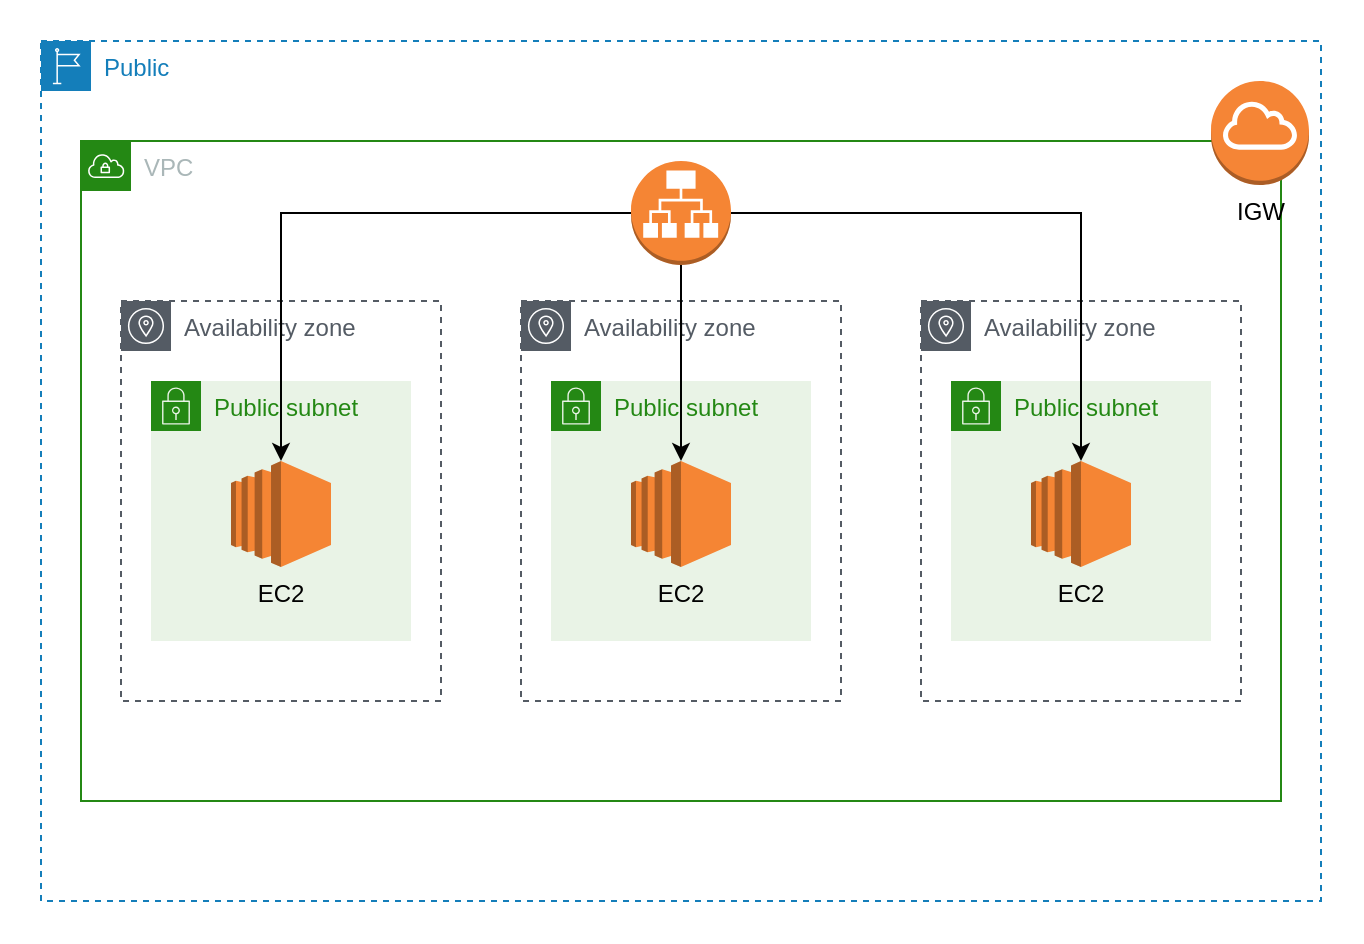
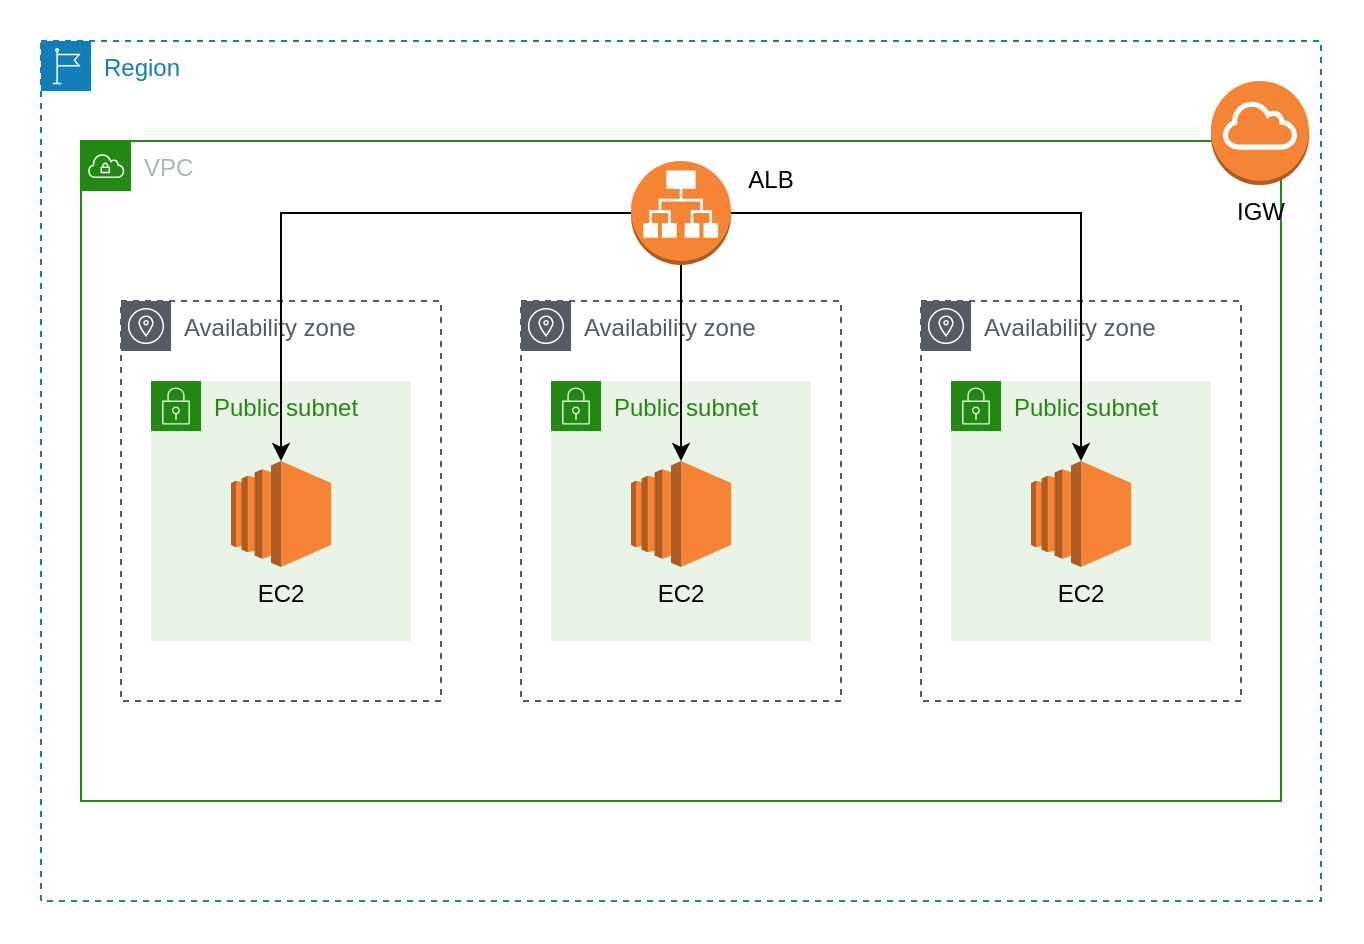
  <mxCell id="0" />
  <mxCell id="1" parent="0" />
- <mxCell id="2" value="Public" style="points=[[0,0],[0.25,0],[0.5,0],[0.75,0],[1,0],[1,0.25],[1,0.5],[1,0.75],[1,1],[0.75,1],[0.5,1],[0.25,1],[0,1],[0,0.75],[0,0.5],[0,0.25]];outlineConnect=0;gradientColor=none;html=1;whiteSpace=wrap;fontSize=12;fontStyle=0;shape=mxgraph.aws4.group;grIcon=mxgraph.aws4.group_region;strokeColor=#147EBA;fillColor=none;verticalAlign=top;align=left;spacingLeft=30;fontColor=#147EBA;dashed=1;" parent="1" vertex="1"><mxGeometry x="20" y="20" width="640" height="430" as="geometry" /></mxCell>
+ <mxCell id="2" value="Region" style="points=[[0,0],[0.25,0],[0.5,0],[0.75,0],[1,0],[1,0.25],[1,0.5],[1,0.75],[1,1],[0.75,1],[0.5,1],[0.25,1],[0,1],[0,0.75],[0,0.5],[0,0.25]];outlineConnect=0;gradientColor=none;html=1;whiteSpace=wrap;fontSize=12;fontStyle=0;shape=mxgraph.aws4.group;grIcon=mxgraph.aws4.group_region;strokeColor=#147EBA;fillColor=none;verticalAlign=top;align=left;spacingLeft=30;fontColor=#147EBA;dashed=1;" parent="1" vertex="1"><mxGeometry x="20" y="20" width="640" height="430" as="geometry" /></mxCell>
  <mxCell id="3" value="Availability zone" style="outlineConnect=0;gradientColor=none;html=1;whiteSpace=wrap;fontSize=12;fontStyle=0;shape=mxgraph.aws4.group;grIcon=mxgraph.aws4.group_availability_zone;strokeColor=#545B64;fillColor=none;verticalAlign=top;align=left;spacingLeft=30;fontColor=#545B64;dashed=1;" parent="1" vertex="1"><mxGeometry x="60" y="150" width="160" height="200" as="geometry" /></mxCell>
  <mxCell id="4" value="Availability zone" style="outlineConnect=0;gradientColor=none;html=1;whiteSpace=wrap;fontSize=12;fontStyle=0;shape=mxgraph.aws4.group;grIcon=mxgraph.aws4.group_availability_zone;strokeColor=#545B64;fillColor=none;verticalAlign=top;align=left;spacingLeft=30;fontColor=#545B64;dashed=1;" parent="1" vertex="1"><mxGeometry x="260" y="150" width="160" height="200" as="geometry" /></mxCell>
  <mxCell id="5" value="Availability zone" style="outlineConnect=0;gradientColor=none;html=1;whiteSpace=wrap;fontSize=12;fontStyle=0;shape=mxgraph.aws4.group;grIcon=mxgraph.aws4.group_availability_zone;strokeColor=#545B64;fillColor=none;verticalAlign=top;align=left;spacingLeft=30;fontColor=#545B64;dashed=1;" parent="1" vertex="1"><mxGeometry x="460" y="150" width="160" height="200" as="geometry" /></mxCell>
  <mxCell id="6" value="Public subnet" style="points=[[0,0],[0.25,0],[0.5,0],[0.75,0],[1,0],[1,0.25],[1,0.5],[1,0.75],[1,1],[0.75,1],[0.5,1],[0.25,1],[0,1],[0,0.75],[0,0.5],[0,0.25]];outlineConnect=0;gradientColor=none;html=1;whiteSpace=wrap;fontSize=12;fontStyle=0;shape=mxgraph.aws4.group;grIcon=mxgraph.aws4.group_security_group;grStroke=0;strokeColor=#248814;fillColor=#E9F3E6;verticalAlign=top;align=left;spacingLeft=30;fontColor=#248814;dashed=0;" parent="1" vertex="1"><mxGeometry x="75" y="190" width="130" height="130" as="geometry" /></mxCell>
  <mxCell id="7" value="Public subnet" style="points=[[0,0],[0.25,0],[0.5,0],[0.75,0],[1,0],[1,0.25],[1,0.5],[1,0.75],[1,1],[0.75,1],[0.5,1],[0.25,1],[0,1],[0,0.75],[0,0.5],[0,0.25]];outlineConnect=0;gradientColor=none;html=1;whiteSpace=wrap;fontSize=12;fontStyle=0;shape=mxgraph.aws4.group;grIcon=mxgraph.aws4.group_security_group;grStroke=0;strokeColor=#248814;fillColor=#E9F3E6;verticalAlign=top;align=left;spacingLeft=30;fontColor=#248814;dashed=0;" parent="1" vertex="1"><mxGeometry x="275" y="190" width="130" height="130" as="geometry" /></mxCell>
  <mxCell id="8" value="Public subnet" style="points=[[0,0],[0.25,0],[0.5,0],[0.75,0],[1,0],[1,0.25],[1,0.5],[1,0.75],[1,1],[0.75,1],[0.5,1],[0.25,1],[0,1],[0,0.75],[0,0.5],[0,0.25]];outlineConnect=0;gradientColor=none;html=1;whiteSpace=wrap;fontSize=12;fontStyle=0;shape=mxgraph.aws4.group;grIcon=mxgraph.aws4.group_security_group;grStroke=0;strokeColor=#248814;fillColor=#E9F3E6;verticalAlign=top;align=left;spacingLeft=30;fontColor=#248814;dashed=0;" parent="1" vertex="1"><mxGeometry x="475" y="190" width="130" height="130" as="geometry" /></mxCell>
  <mxCell id="9" value="VPC" style="points=[[0,0],[0.25,0],[0.5,0],[0.75,0],[1,0],[1,0.25],[1,0.5],[1,0.75],[1,1],[0.75,1],[0.5,1],[0.25,1],[0,1],[0,0.75],[0,0.5],[0,0.25]];outlineConnect=0;gradientColor=none;html=1;whiteSpace=wrap;fontSize=12;fontStyle=0;shape=mxgraph.aws4.group;grIcon=mxgraph.aws4.group_vpc;strokeColor=#248814;fillColor=none;verticalAlign=top;align=left;spacingLeft=30;fontColor=#AAB7B8;dashed=0;" parent="1" vertex="1"><mxGeometry x="40" y="70" width="600" height="330" as="geometry" /></mxCell>
  <mxCell id="10" value="IGW" style="outlineConnect=0;dashed=0;verticalLabelPosition=bottom;verticalAlign=top;align=center;html=1;shape=mxgraph.aws3.internet_gateway;fillColor=#F58536;gradientColor=none;" parent="1" vertex="1"><mxGeometry x="605" y="40" width="49" height="52" as="geometry" /></mxCell>
  <mxCell id="11" style="edgeStyle=orthogonalEdgeStyle;rounded=0;orthogonalLoop=1;jettySize=auto;html=1;" edge="1" parent="1" source="14" target="15"><mxGeometry relative="1" as="geometry" /></mxCell>
  <mxCell id="12" style="edgeStyle=orthogonalEdgeStyle;rounded=0;orthogonalLoop=1;jettySize=auto;html=1;" edge="1" parent="1" source="14" target="16"><mxGeometry relative="1" as="geometry" /></mxCell>
  <mxCell id="13" style="edgeStyle=orthogonalEdgeStyle;rounded=0;orthogonalLoop=1;jettySize=auto;html=1;" edge="1" parent="1" source="14" target="17"><mxGeometry relative="1" as="geometry" /></mxCell>
  <mxCell id="14" value="" style="outlineConnect=0;dashed=0;verticalLabelPosition=bottom;verticalAlign=top;align=center;html=1;shape=mxgraph.aws3.application_load_balancer;fillColor=#F58534;gradientColor=none;" vertex="1" parent="1"><mxGeometry x="315" y="80" width="50" height="52" as="geometry" /></mxCell>
  <mxCell id="15" value="EC2" style="outlineConnect=0;dashed=0;verticalLabelPosition=bottom;verticalAlign=top;align=center;html=1;shape=mxgraph.aws3.ec2;fillColor=#F58534;gradientColor=none;" vertex="1" parent="1"><mxGeometry x="115" y="230" width="50" height="53" as="geometry" /></mxCell>
  <mxCell id="16" value="EC2" style="outlineConnect=0;dashed=0;verticalLabelPosition=bottom;verticalAlign=top;align=center;html=1;shape=mxgraph.aws3.ec2;fillColor=#F58534;gradientColor=none;" vertex="1" parent="1"><mxGeometry x="315" y="230" width="50" height="53" as="geometry" /></mxCell>
  <mxCell id="17" value="EC2" style="outlineConnect=0;dashed=0;verticalLabelPosition=bottom;verticalAlign=top;align=center;html=1;shape=mxgraph.aws3.ec2;fillColor=#F58534;gradientColor=none;" vertex="1" parent="1"><mxGeometry x="515" y="230" width="50" height="53" as="geometry" /></mxCell>
+ <mxCell id="18" value="ALB" style="text;html=1;align=center;verticalAlign=middle;resizable=0;points=[];autosize=1;" vertex="1" parent="1"><mxGeometry x="365" y="80" width="40" height="20" as="geometry" /></mxCell>
